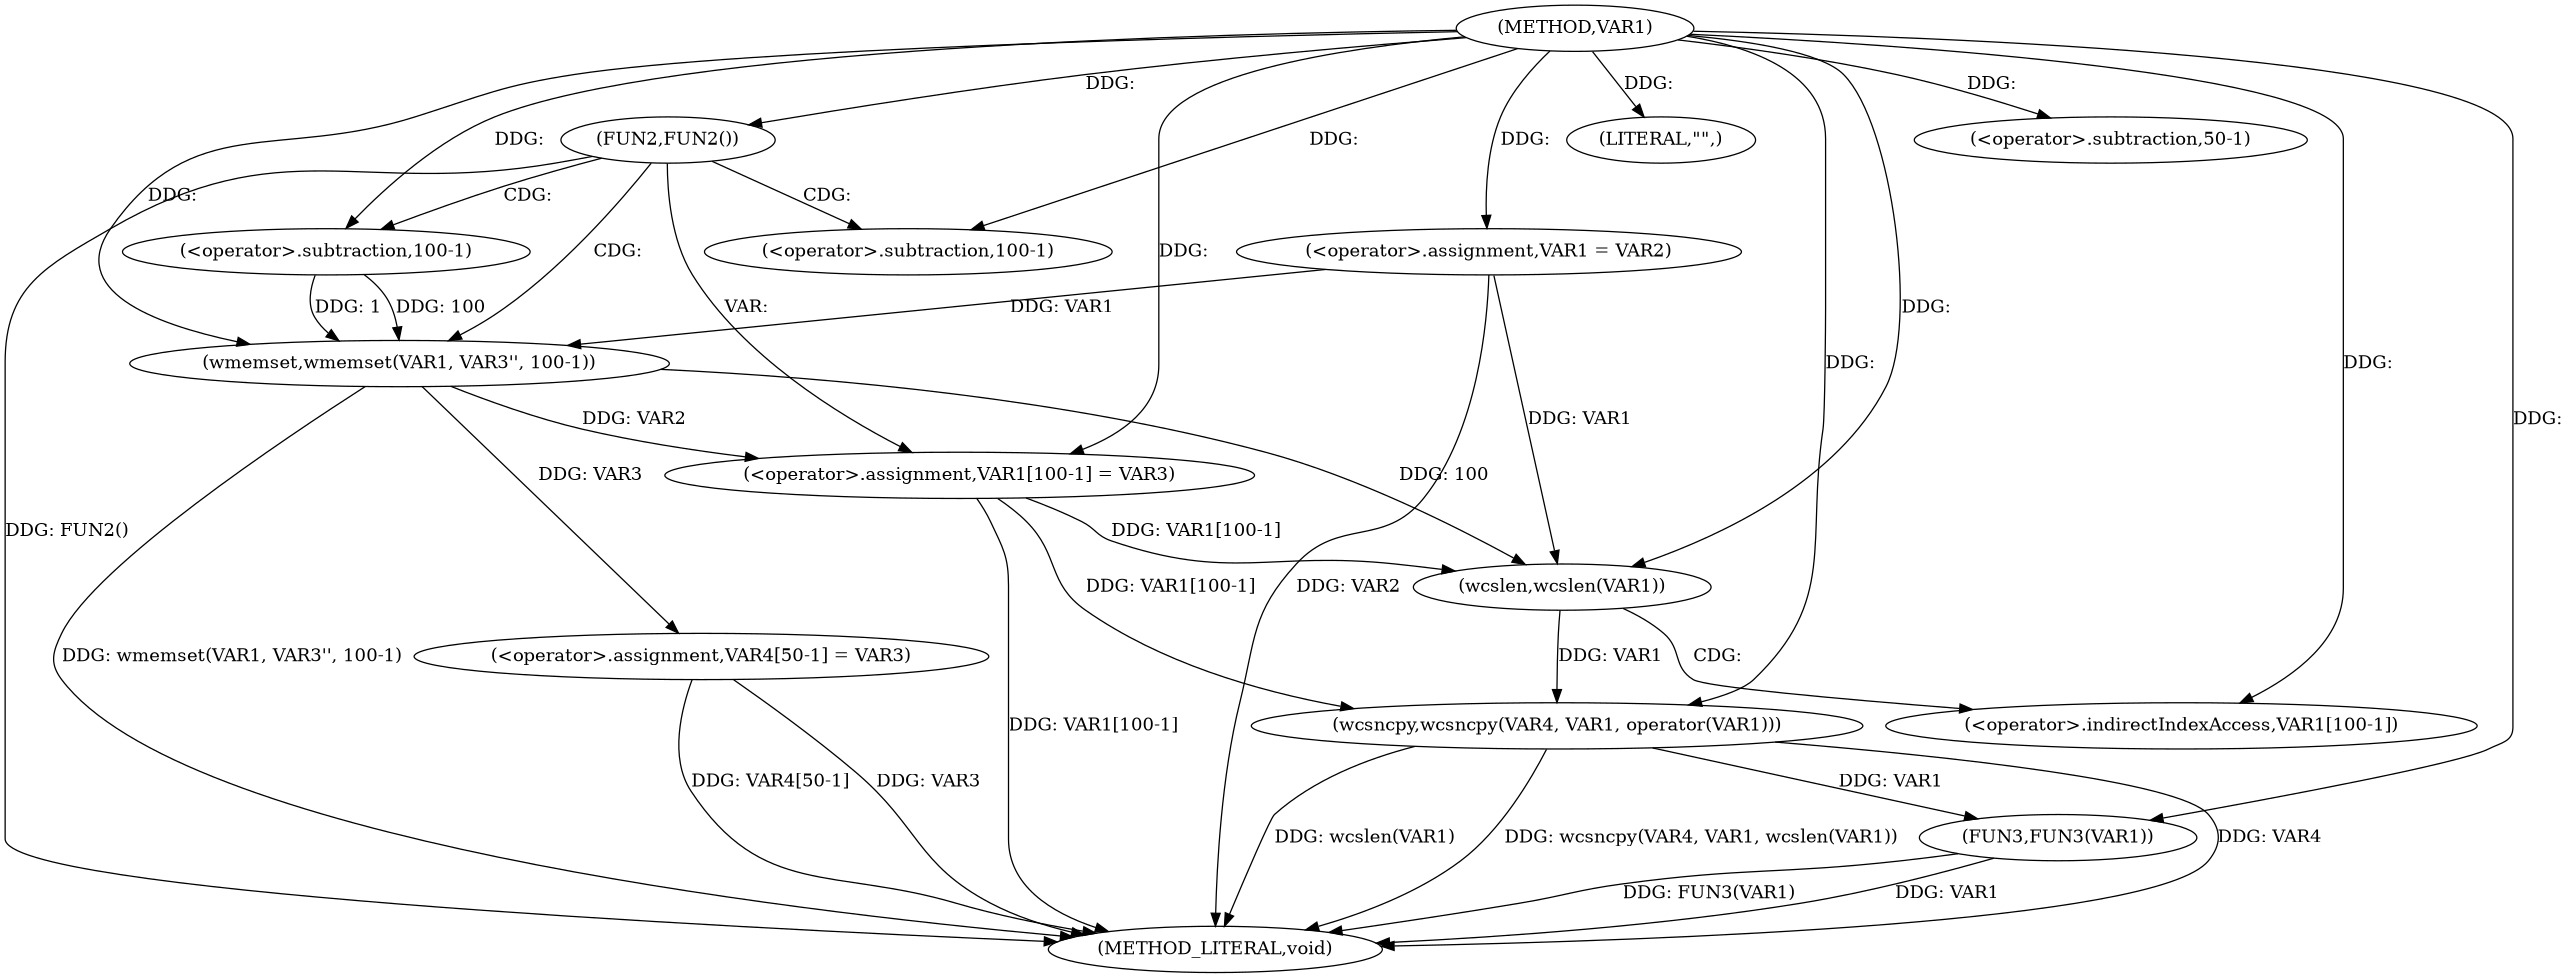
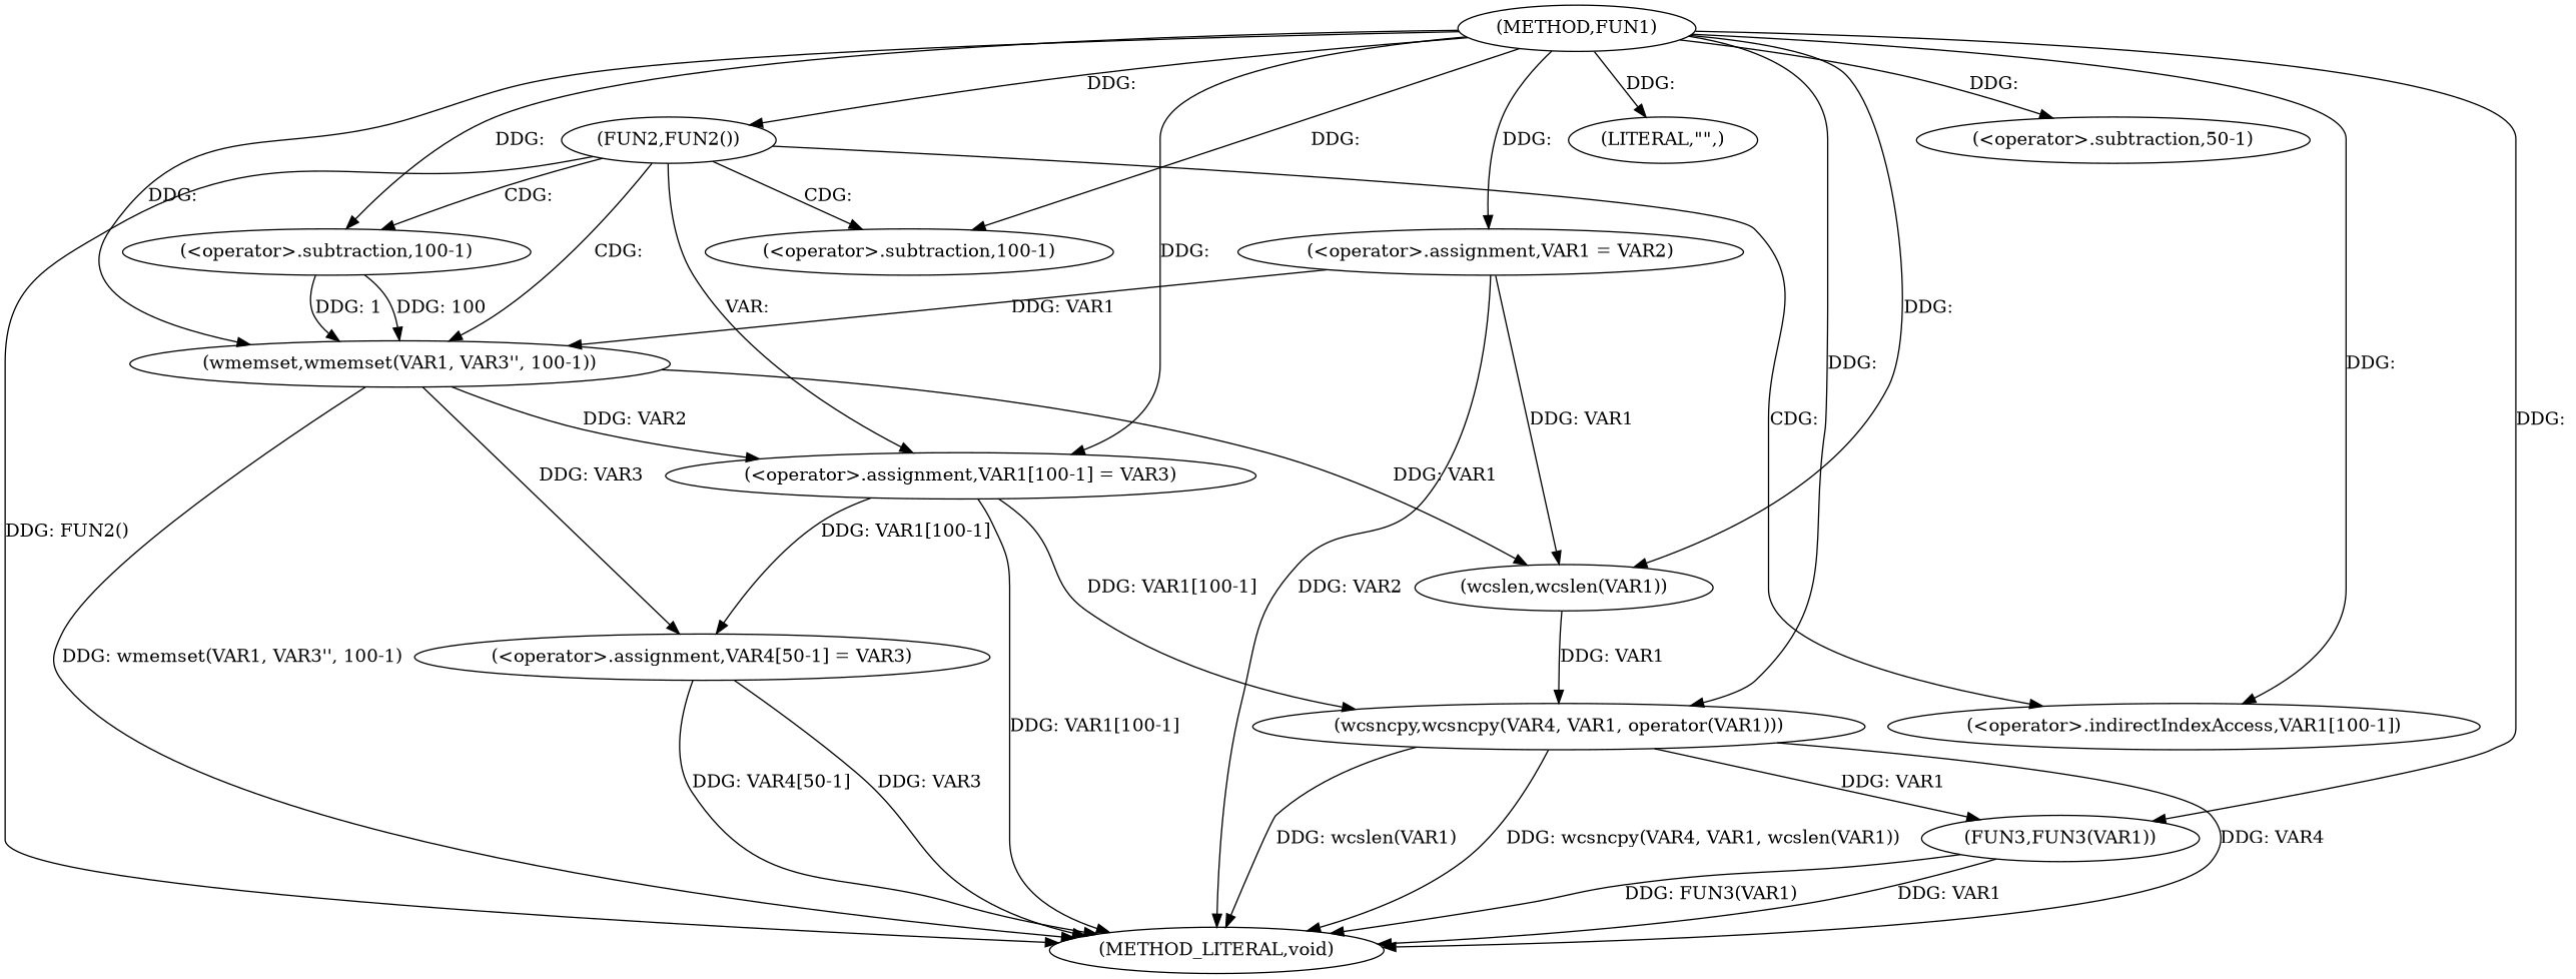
  digraph {
-   n1 [label="(METHOD,VAR1)"]
+   n1 [label="(METHOD,FUN1)"]
    n2 [label="(<operator>.assignment,VAR1 = VAR2)"]
    n3 [label="(FUN2,FUN2())"]
    n4 [label="(wmemset,wmemset(VAR1, VAR3'', 100-1))"]
    n5 [label="(<operator>.subtraction,100-1)"]
    n6 [label="(<operator>.assignment,VAR1[100-1] = VAR3)"]
    n7 [label="(<operator>.subtraction,100-1)"]
    n8 [label="(LITERAL,\"\",)"]
    n9 [label="(wcsncpy,wcsncpy(VAR4, VAR1, operator(VAR1)))"]
    n10 [label="(wcslen,wcslen(VAR1))"]
    n11 [label="(<operator>.subtraction,50-1)"]
    n12 [label="(FUN3,FUN3(VAR1))"]
    n13 [label="(<operator>.indirectIndexAccess,VAR1[100-1])"]
    n14 [label="(METHOD_LITERAL,void)"]
    n15 [label="(<operator>.assignment,VAR4[50-1] = VAR3)"]
    n1 -> n2 [label="DDG: "]
    n1 -> n3 [label="DDG: "]
    n1 -> n4 [label="DDG: "]
    n1 -> n5 [label="DDG: "]
    n1 -> n6 [label="DDG: "]
    n1 -> n7 [label="DDG: "]
    n1 -> n8 [label="DDG: "]
    n1 -> n9 [label="DDG: "]
    n1 -> n10 [label="DDG: "]
    n1 -> n11 [label="DDG: "]
    n1 -> n12 [label="DDG: "]
    n1 -> n13 [label="DDG: "]
    n2 -> n4 [label="DDG: VAR1"]
    n2 -> n10 [label="DDG: VAR1"]
    n2 -> n14 [label="DDG: VAR2"]
    n3 -> n4 [label="CDG: "]
    n3 -> n5 [label="CDG: "]
    n3 -> n6 [label="VAR: "]
    n3 -> n7 [label="CDG: "]
-   n10 -> n13 [label="CDG: "]
+   n3 -> n13 [label="CDG: "]
    n3 -> n14 [label="DDG: FUN2()"]
    n4 -> n6 [label="DDG: VAR2"]
-   n4 -> n10 [label="DDG: 100"]
+   n4 -> n10 [label="DDG: VAR1"]
    n4 -> n14 [label="DDG: wmemset(VAR1, VAR3'', 100-1)"]
    n4 -> n15 [label="DDG: VAR3"]
    n5 -> n4 [label="DDG: 100"]
    n5 -> n4 [label="DDG: 1"]
    n6 -> n9 [label="DDG: VAR1[100-1]"]
-   n6 -> n10 [label="DDG: VAR1[100-1]"]
+   n6 -> n15 [label="DDG: VAR1[100-1]"]
    n6 -> n14 [label="DDG: VAR1[100-1]"]
    n9 -> n12 [label="DDG: VAR1"]
    n9 -> n14 [label="DDG: wcsncpy(VAR4, VAR1, wcslen(VAR1))"]
    n9 -> n14 [label="DDG: VAR4"]
    n9 -> n14 [label="DDG: wcslen(VAR1)"]
    n10 -> n9 [label="DDG: VAR1"]
    n12 -> n14 [label="DDG: VAR1"]
    n12 -> n14 [label="DDG: FUN3(VAR1)"]
    n15 -> n14 [label="DDG: VAR3"]
    n15 -> n14 [label="DDG: VAR4[50-1]"]
  }
